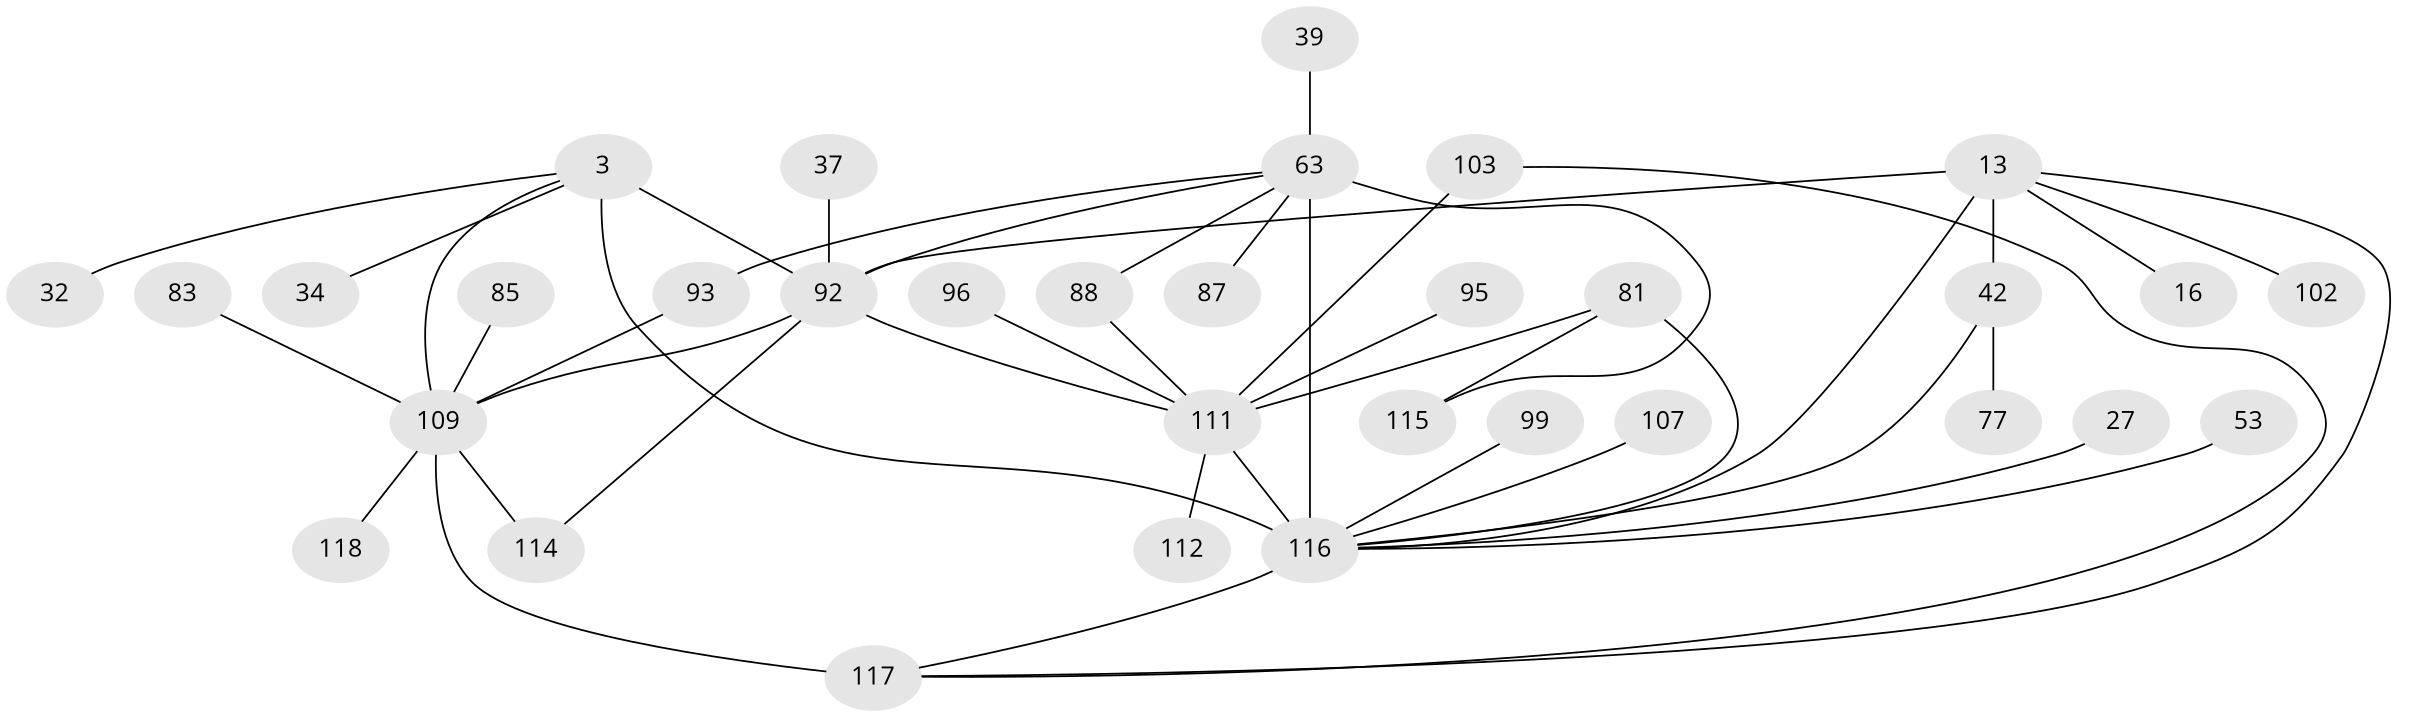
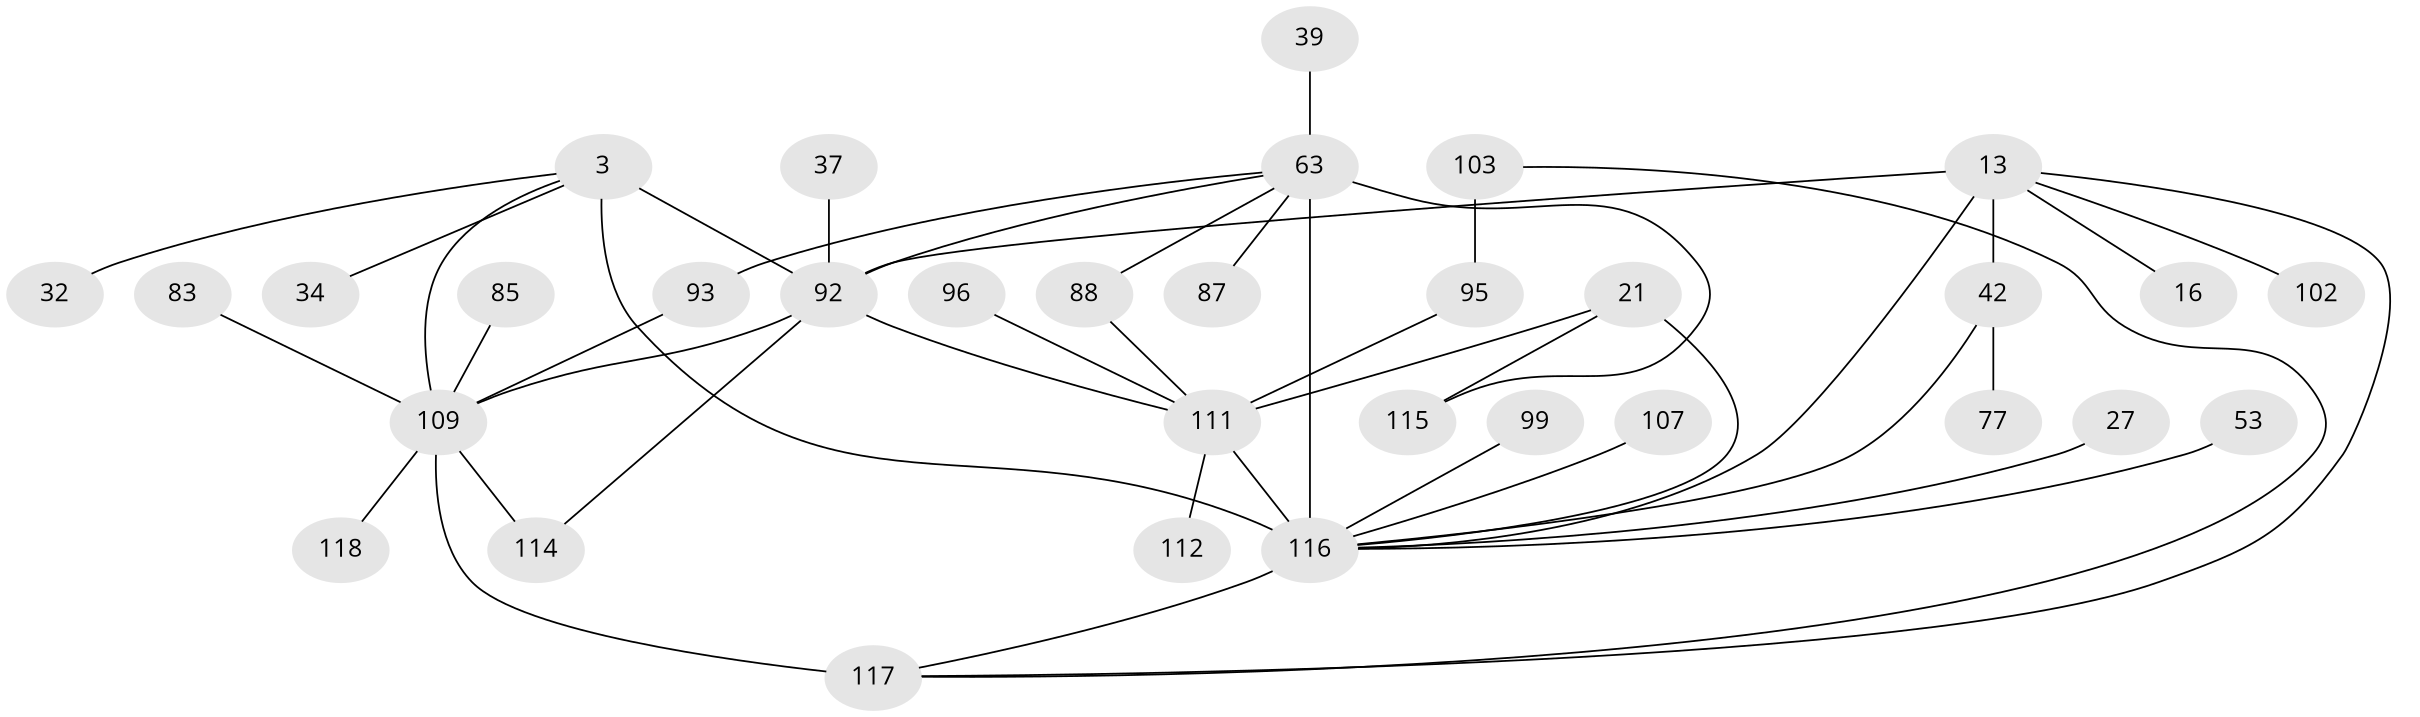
  graph {
    fontname="Open Sans"
    node [color=gray90 fontname="Open Sans" style=filled]
    edge [fontname="Open Sans"]
    3 [super="+2"]
    n2 [label=32]
    34
    92 [super="+78+80"]
    109 [super="+22+73+94+51"]
    116 [super="+91+76+113+108"]
    111 [super="+110+64"]
    114 [super="+84"]
    117 [super="+97+101+98"]
    118
    13 [super="+6"]
    16 [super="+12"]
    42 [super="+28"]
    102
    77
    87 [super="+56"]
    27
    37
    63 [super="+54+52"]
    88
    93 [super="+59"]
    115
    39
    53
-   81 [super="+32"]
+   81 [super="+32" label=21]
    112
    83
    85
    95 [super="+70"]
    96
    99
    103 [super="+65"]
    107
    3 -- n2
    3 -- 34
    3 -- 92 [weight=2]
    3 -- 109 [weight=2]
    3 -- 116 [weight=5]
    92 -- 109 [weight=2]
    92 -- 111
    92 -- 114 [weight=2]
    109 -- 114
    109 -- 117 [weight=5]
    109 -- 118
    116 -- 117 [weight=2]
    111 -- 116 [weight=4]
    111 -- 112
    13 -- 92 [weight=2]
    13 -- 116 [weight=2]
    13 -- 117 [weight=2]
    13 -- 16 [weight=2]
    13 -- 42 [weight=2]
    13 -- 102
    42 -- 116
    42 -- 77
    27 -- 116
    37 -- 92
    63 -- 92
    63 -- 116 [weight=6]
    63 -- 87
    63 -- 88
    63 -- 93
    63 -- 115
    88 -- 111
    93 -- 109
    39 -- 63
    53 -- 116
    81 -- 116 [weight=5]
    81 -- 111 [weight=2]
    81 -- 115
    83 -- 109
    85 -- 109
    95 -- 111
    96 -- 111
    99 -- 116 [weight=2]
-   103 -- 111
+   103 -- 95
    103 -- 117
    107 -- 116
  }
